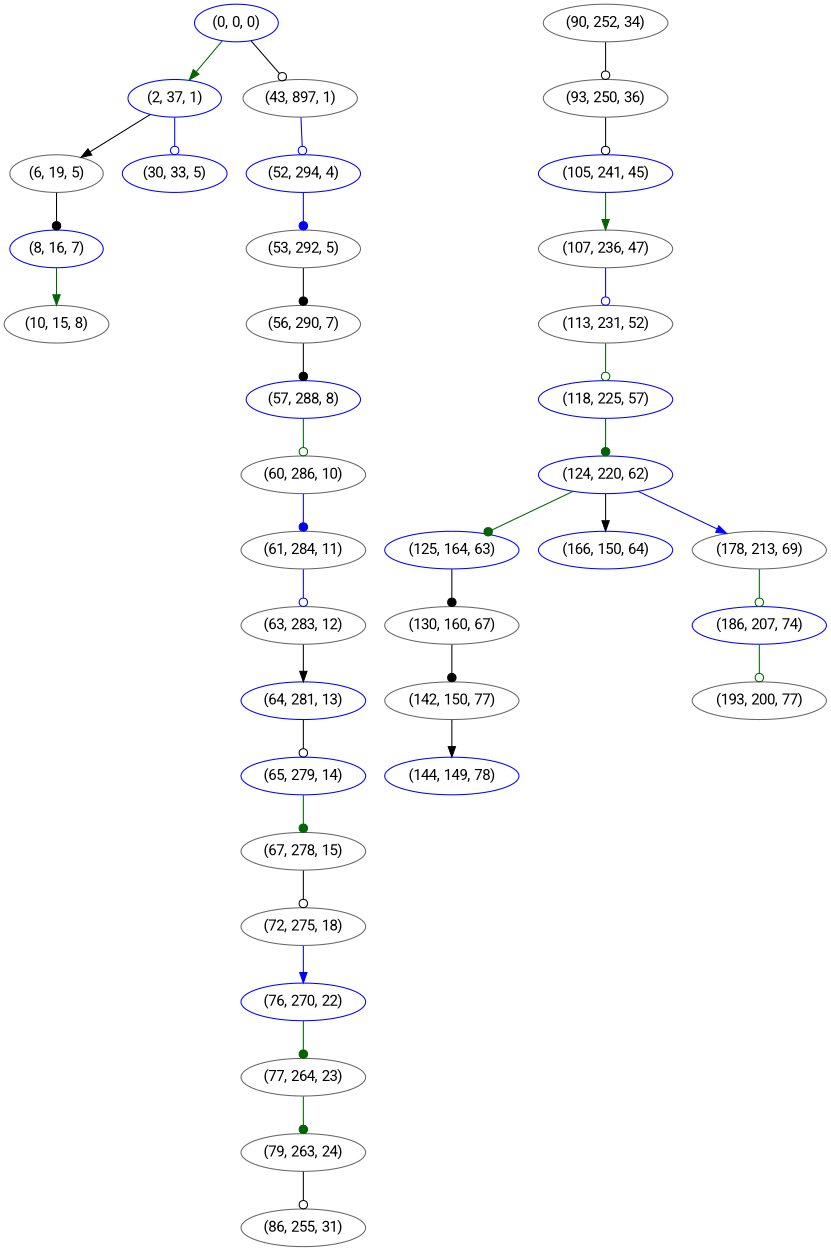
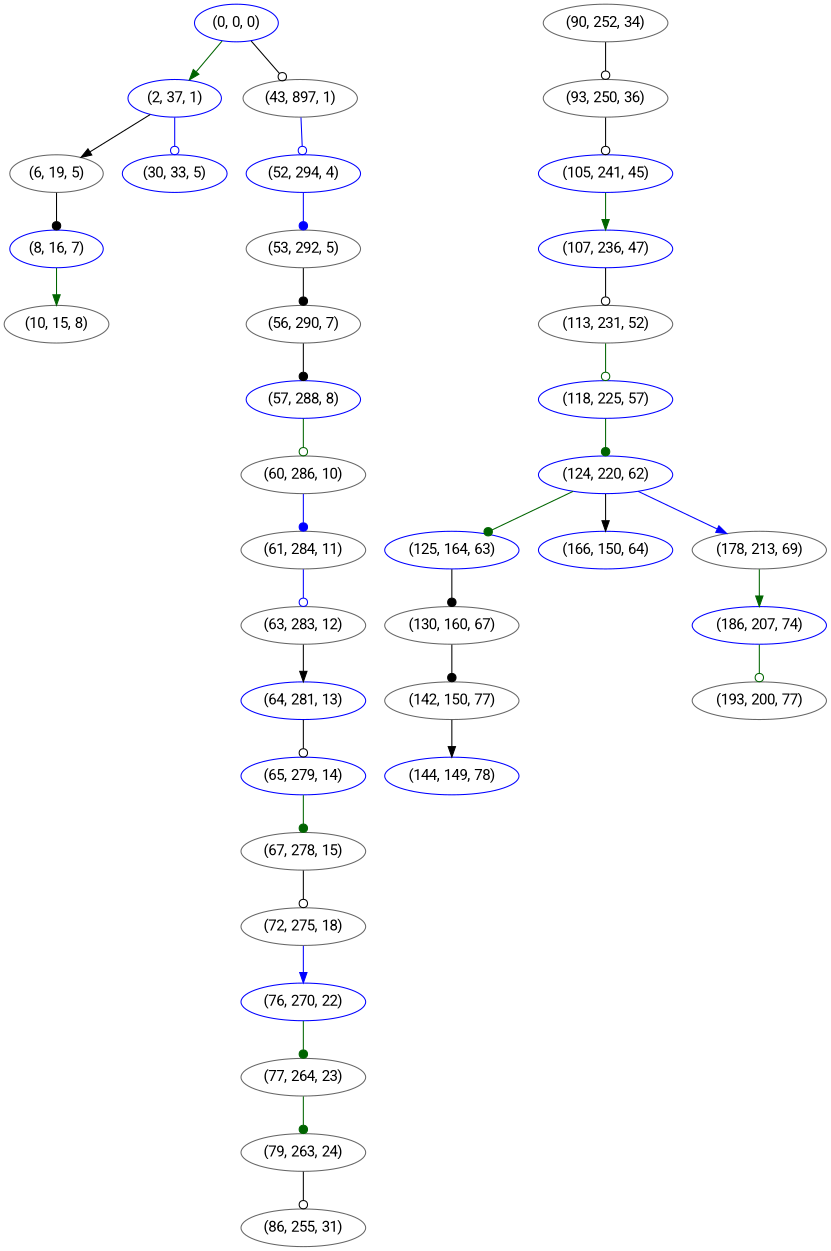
  digraph {
    fontname=Roboto
    node [color=gray40 fontname=Roboto]
    edge [arrowhead=odot color=black fontname=Roboto]
    "(0, 0, 0)" [color=blue]
    "(2, 37, 1)" [color=blue]
    n3 [label="(43, 897, 1)"]
    "(6, 19, 5)"
    "(30, 33, 5)" [color=blue]
    "(52, 294, 4)" [color=blue]
    "(8, 16, 7)" [color=blue]
    "(10, 15, 8)"
    "(53, 292, 5)"
    "(56, 290, 7)"
    "(57, 288, 8)" [color=blue]
    "(60, 286, 10)"
    "(61, 284, 11)"
    "(63, 283, 12)"
    "(64, 281, 13)" [color=blue]
    "(65, 279, 14)" [color=blue]
    "(67, 278, 15)"
    "(72, 275, 18)"
    "(76, 270, 22)" [color=blue]
    "(77, 264, 23)"
    "(79, 263, 24)"
    "(86, 255, 31)"
    "(90, 252, 34)"
    "(93, 250, 36)"
    "(105, 241, 45)" [color=blue]
-   "(107, 236, 47)"
+   "(107, 236, 47)" [color=blue]
    "(113, 231, 52)"
    "(118, 225, 57)" [color=blue]
    "(124, 220, 62)" [color=blue]
    "(125, 164, 63)" [color=blue]
    n31 [color=blue label="(166, 150, 64)"]
    "(178, 213, 69)"
    "(130, 160, 67)"
    "(186, 207, 74)" [color=blue]
    "(142, 150, 77)"
    "(144, 149, 78)" [color=blue]
    "(193, 200, 77)"
    "(0, 0, 0)" -> "(2, 37, 1)" [arrowhead=normal color=darkgreen]
    "(0, 0, 0)" -> n3
    "(2, 37, 1)" -> "(6, 19, 5)" [arrowhead=normal]
    "(2, 37, 1)" -> "(30, 33, 5)" [color=blue]
    n3 -> "(52, 294, 4)" [color=blue]
    "(6, 19, 5)" -> "(8, 16, 7)" [arrowhead=dot]
    "(52, 294, 4)" -> "(53, 292, 5)" [arrowhead=dot color=blue]
    "(8, 16, 7)" -> "(10, 15, 8)" [arrowhead=normal color=darkgreen]
    "(53, 292, 5)" -> "(56, 290, 7)" [arrowhead=dot]
    "(56, 290, 7)" -> "(57, 288, 8)" [arrowhead=dot]
    "(57, 288, 8)" -> "(60, 286, 10)" [color=darkgreen]
    "(60, 286, 10)" -> "(61, 284, 11)" [arrowhead=dot color=blue]
    "(61, 284, 11)" -> "(63, 283, 12)" [color=blue]
    "(63, 283, 12)" -> "(64, 281, 13)" [arrowhead=normal]
    "(64, 281, 13)" -> "(65, 279, 14)"
    "(65, 279, 14)" -> "(67, 278, 15)" [arrowhead=dot color=darkgreen]
    "(67, 278, 15)" -> "(72, 275, 18)"
    "(72, 275, 18)" -> "(76, 270, 22)" [arrowhead=normal color=blue]
    "(76, 270, 22)" -> "(77, 264, 23)" [arrowhead=dot color=darkgreen]
    "(77, 264, 23)" -> "(79, 263, 24)" [arrowhead=dot color=darkgreen]
    "(79, 263, 24)" -> "(86, 255, 31)"
    "(90, 252, 34)" -> "(93, 250, 36)"
    "(93, 250, 36)" -> "(105, 241, 45)"
    "(105, 241, 45)" -> "(107, 236, 47)" [arrowhead=normal color=darkgreen]
-   "(107, 236, 47)" -> "(113, 231, 52)" [color=blue]
+   "(107, 236, 47)" -> "(113, 231, 52)"
    "(113, 231, 52)" -> "(118, 225, 57)" [color=darkgreen]
    "(118, 225, 57)" -> "(124, 220, 62)" [arrowhead=dot color=darkgreen]
    "(124, 220, 62)" -> "(125, 164, 63)" [arrowhead=dot color=darkgreen]
    "(124, 220, 62)" -> n31 [arrowhead=normal]
    "(124, 220, 62)" -> "(178, 213, 69)" [arrowhead=normal color=blue]
    "(125, 164, 63)" -> "(130, 160, 67)" [arrowhead=dot]
-   "(178, 213, 69)" -> "(186, 207, 74)" [color=darkgreen]
+   "(178, 213, 69)" -> "(186, 207, 74)" [arrowhead=normal color=darkgreen]
    "(130, 160, 67)" -> "(142, 150, 77)" [arrowhead=dot]
    "(186, 207, 74)" -> "(193, 200, 77)" [color=darkgreen]
    "(142, 150, 77)" -> "(144, 149, 78)" [arrowhead=normal]
  }
